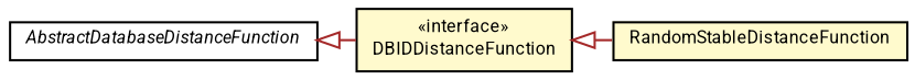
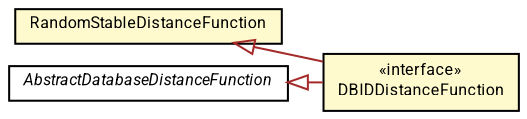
  digraph {
    nodesep=0.15
    rankdir=LR
    ranksep=0.25
    node [fontcolor=black fontname=Roboto fontsize=8 margin=0 shape=plaintext]
    edge [arrowtail=empty color=brown dir=back fontname=Roboto fontsize=7 labelfontname=Roboto labelfontsize=7 style=solid]
    n1 [height=0 label=<<table title="de.lmu.ifi.dbs.elki.distance.distancefunction.DBIDDistanceFunction" border="0" cellborder="1" cellspacing="0" cellpadding="2" bgcolor="LemonChiffon" href="DBIDDistanceFunction.html" target="_parent"> 		<tr><td><table border="0" cellspacing="0" cellpadding="1"> 		<tr><td align="center" balign="center"> &#171;interface&#187; </td></tr> 		<tr><td align="center" balign="center"> <font face="Roboto">DBIDDistanceFunction</font> </td></tr> 		</table></td></tr> 		</table>> width=0]
    n2 [height=0 label=<<table title="de.lmu.ifi.dbs.elki.distance.distancefunction.RandomStableDistanceFunction" border="0" cellborder="1" cellspacing="0" cellpadding="2" bgcolor="lemonChiffon" href="RandomStableDistanceFunction.html" target="_parent"> 		<tr><td><table border="0" cellspacing="0" cellpadding="1"> 		<tr><td align="center" balign="center"> <font face="Roboto">RandomStableDistanceFunction</font> </td></tr> 		</table></td></tr> 		</table>> width=0]
    n3 [height=0 label=<<table title="de.lmu.ifi.dbs.elki.distance.distancefunction.AbstractDatabaseDistanceFunction" border="0" cellborder="1" cellspacing="0" cellpadding="2" href="AbstractDatabaseDistanceFunction.html" target="_parent"> 		<tr><td><table border="0" cellspacing="0" cellpadding="1"> 		<tr><td align="center" balign="center"> <font face="Roboto"><i>AbstractDatabaseDistanceFunction</i></font> </td></tr> 		</table></td></tr> 		</table>> width=0]
-   n1 -> n2 [weight=9]
+   n2 -> n1 [weight=9]
    n3 -> n1 [weight=10]
  }
